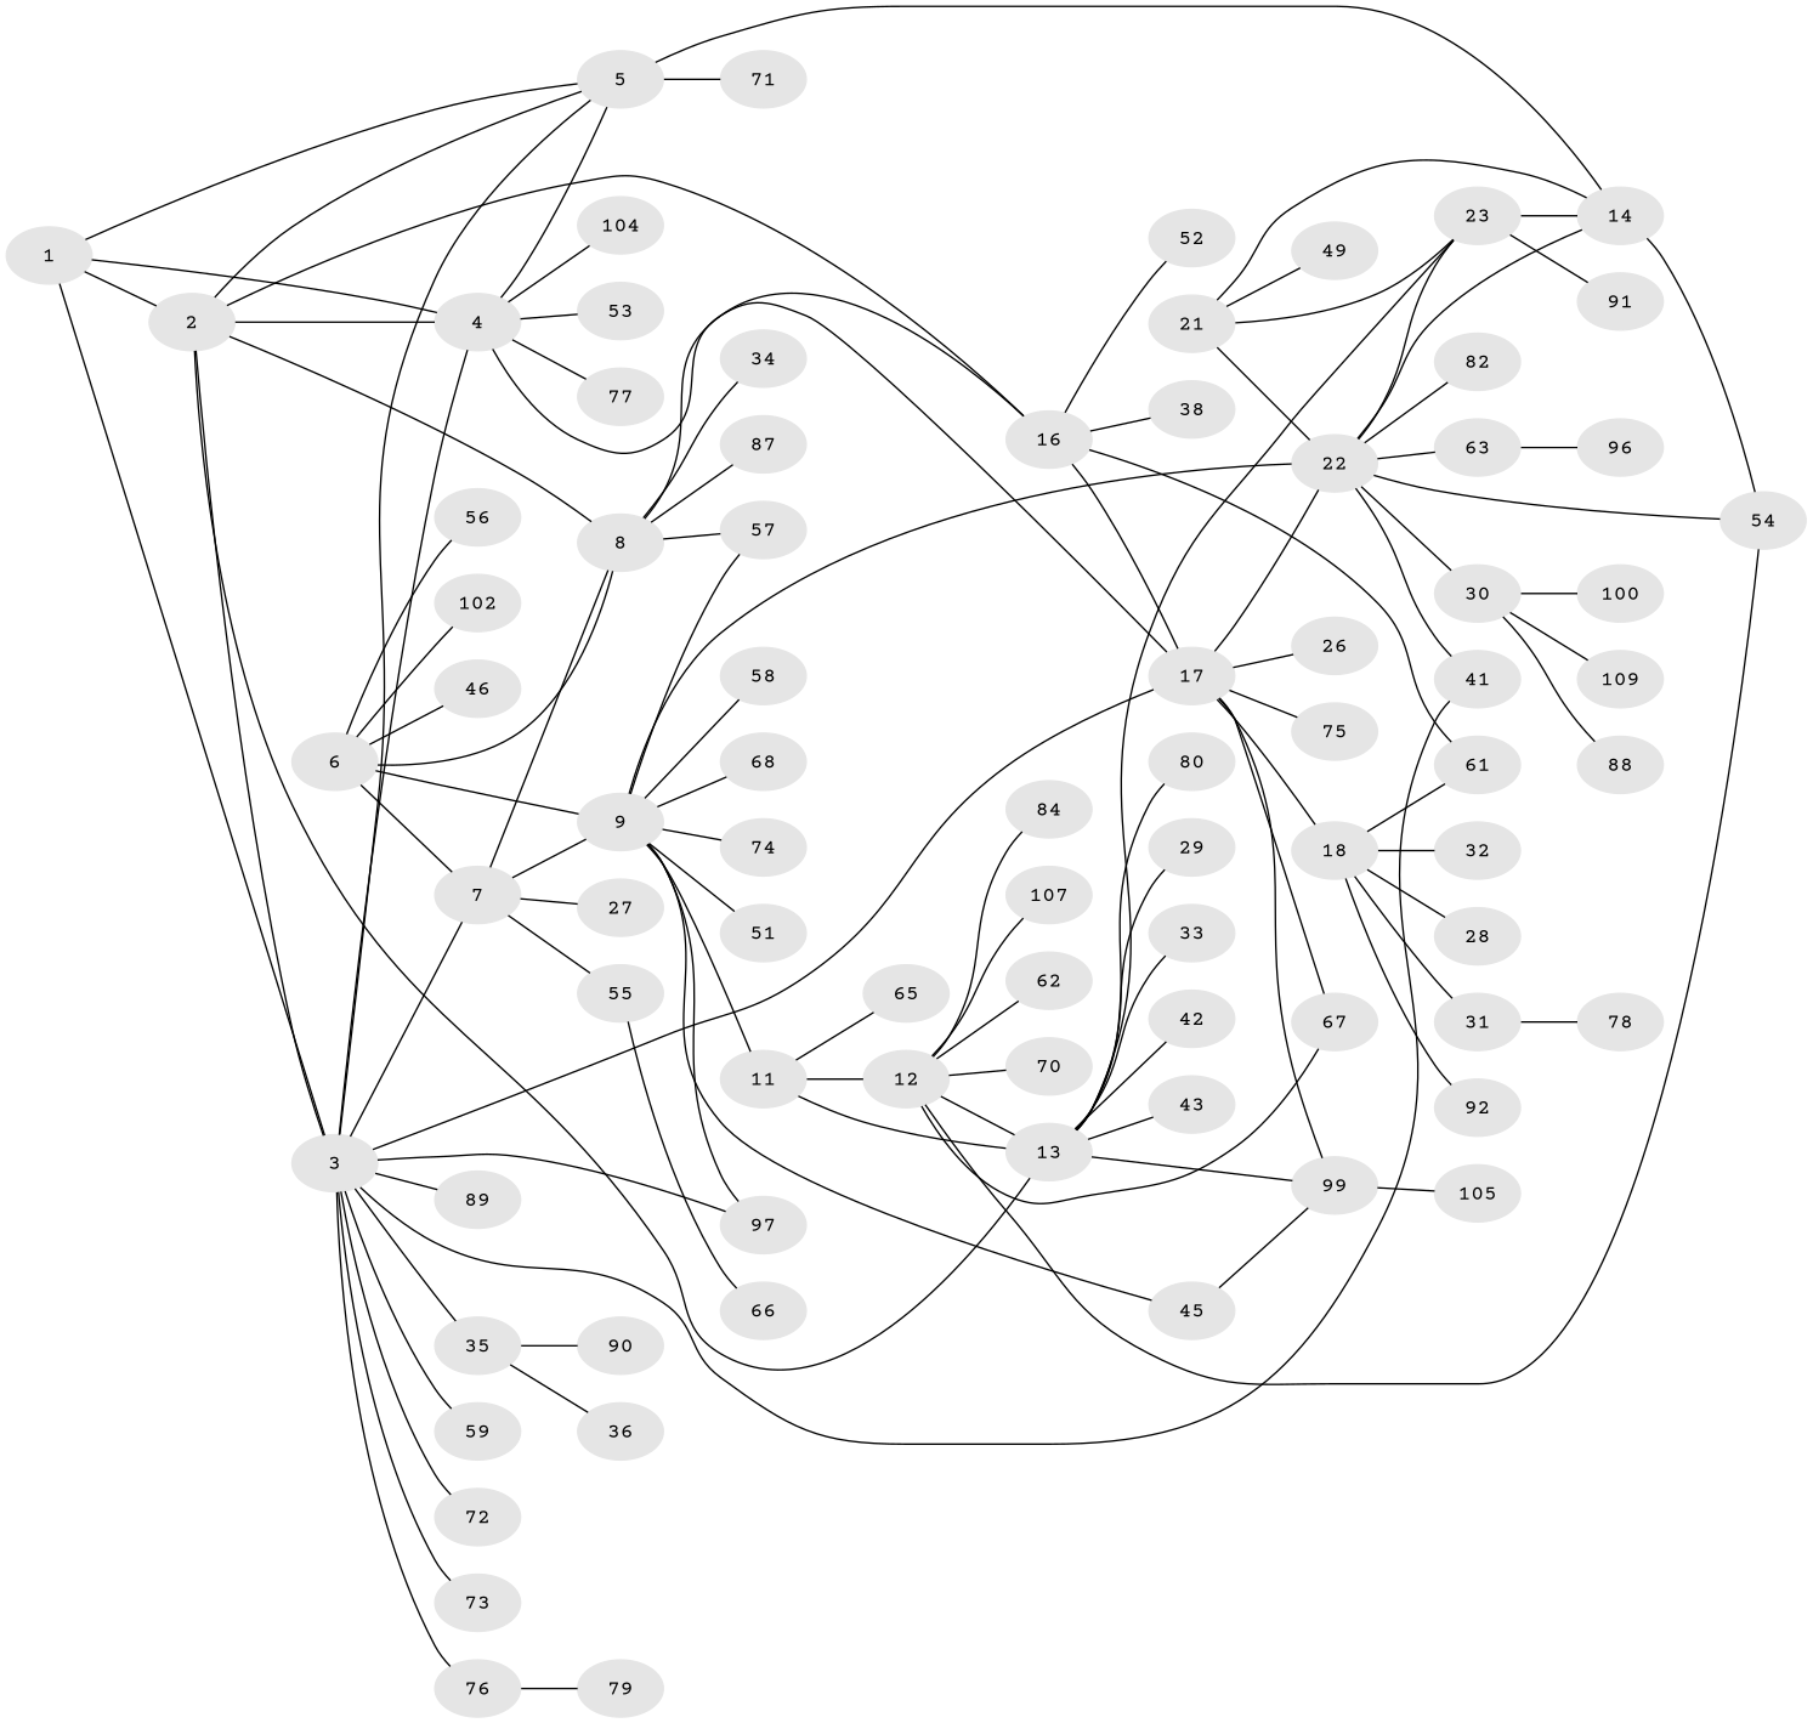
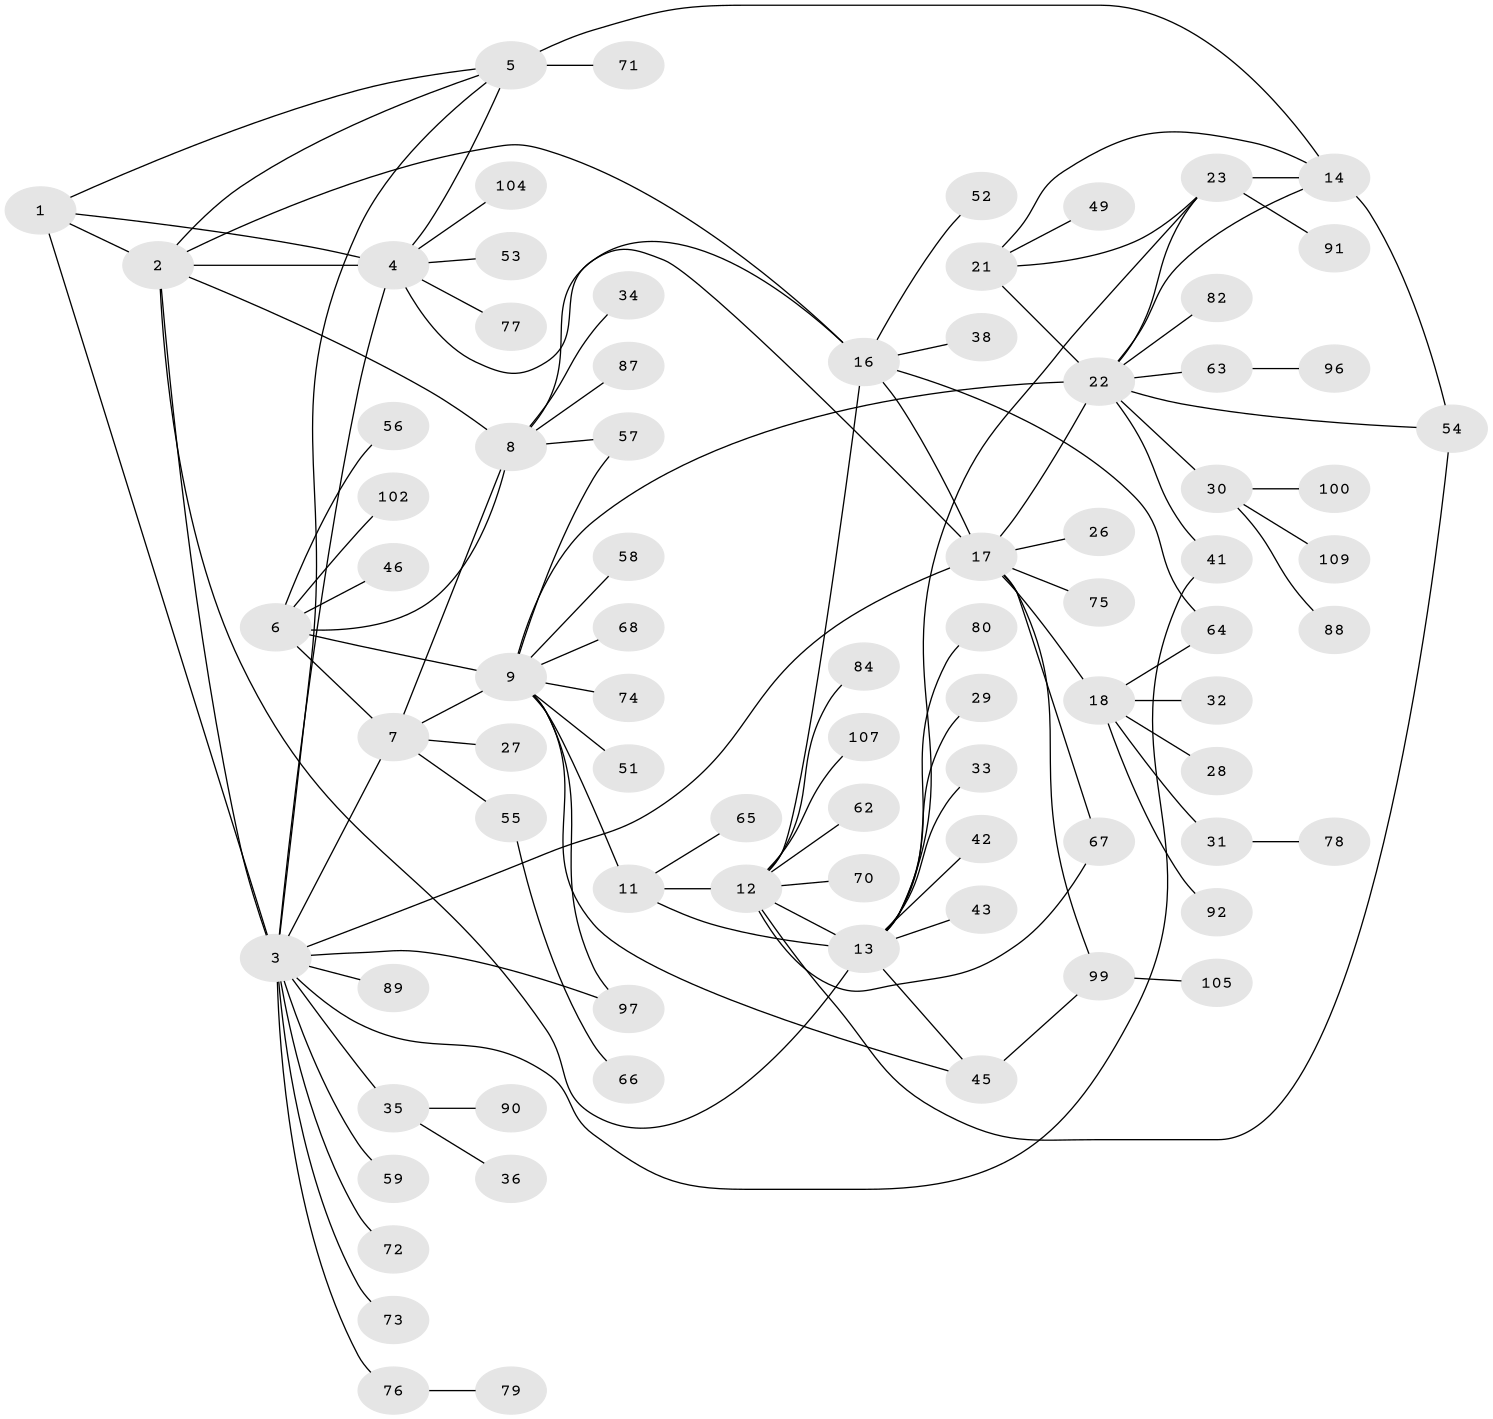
  graph {
    fontname="Courier Prime"
    rankdir=LR
    node [color=gray90 fontname="Courier Prime" style=filled]
    edge [fontname="Courier Prime"]
    2 [super="+83"]
    3 [super="+50"]
    4 [super="+95"]
    5 [super="+69"]
    8 [super="+47"]
    13 [super="+15"]
    16 [super="+20"]
    1
    7
    17 [super="+37"]
    35 [super="+40"]
    41
    59 [super="+101"]
    72
    73
    76
    89
    97
    53
    77
    104
    n22 [label=14 super="+86"]
    71
    34
    87
    57
    45
    23
    29
    33
    42
    43
    80
    38
    52
-   64 [label=61]
+   64
    9 [super="+10"]
    27
    55
    22 [super="+25"]
    67 [super="+106"]
    18 [super="+19"]
    26
    75
    99
    36 [super="+48"]
    90
    79
    54 [super="+60"]
    6 [super="+39"]
    46 [super="+61"]
    56 [super="+103"]
    102
    11 [super="+108"]
    51 [super="+81"]
    58 [super="+98"]
    68
    74
    66
    12 [super="+14"]
    65
    30 [super="+85"]
    63
    82
    62
    70
    84
    107
    91
    28 [super="+94"]
    31
    32
    92
    105
    78 [super="+93"]
    21 [super="+44"]
    49
    88
    100
    109
    96
    2 -- 3
    2 -- 4
    2 -- 5
    2 -- 8
    2 -- 13
    2 -- 16
    3 -- 4
    3 -- 5
    3 -- 7
    3 -- 17
    3 -- 35
    3 -- 41
    3 -- 59
    3 -- 72
    3 -- 73
    3 -- 76
    3 -- 89
    3 -- 97
    4 -- 5
    4 -- 17
    4 -- 53
    4 -- 77
    4 -- 104
    5 -- n22
    5 -- 71
    8 -- 16
    8 -- 34
    8 -- 87
    8 -- 57 [weight=2]
-   13 -- 99
+   13 -- 45
    13 -- 23
    13 -- 29
    13 -- 33
    13 -- 42
    13 -- 43
    13 -- 80
    16 -- 17 [weight=2]
    16 -- 38
    16 -- 52
    16 -- 64 [weight=4]
    1 -- 2
    1 -- 3
    1 -- 4
    1 -- 5
    7 -- 8
    7 -- 9 [weight=2]
    7 -- 27
    7 -- 55
    17 -- 22
    17 -- 67
    17 -- 18 [weight=2]
    17 -- 26
    17 -- 75
    17 -- 99
    35 -- 36
    35 -- 90
    76 -- 79
    n22 -- 54
    45 -- 99
    23 -- n22
    23 -- 91
    9 -- 97
    9 -- 57
    9 -- 45
    9 -- 22
    9 -- 11
    9 -- 51
    9 -- 58
    9 -- 68
    9 -- 74
    55 -- 66
    22 -- 41
    22 -- n22 [weight=2]
    22 -- 23 [weight=2]
    22 -- 54
    22 -- 30
    22 -- 63
    22 -- 82
    18 -- 64
    18 -- 28
    18 -- 31
    18 -- 32
    18 -- 92
    99 -- 105
    6 -- 8
    6 -- 7
    6 -- 9 [weight=2]
    6 -- 46
    6 -- 56
    6 -- 102
    11 -- 13 [weight=2]
    11 -- 12 [weight=2]
    11 -- 65
    12 -- 13 [weight=4]
+   12 -- 16
    12 -- 67
    12 -- 54
    12 -- 62
    12 -- 70
    12 -- 84
    12 -- 107
    30 -- 88
    30 -- 100
    30 -- 109
    63 -- 96
    31 -- 78
    21 -- n22
    21 -- 23
    21 -- 22 [weight=2]
    21 -- 49
  }
